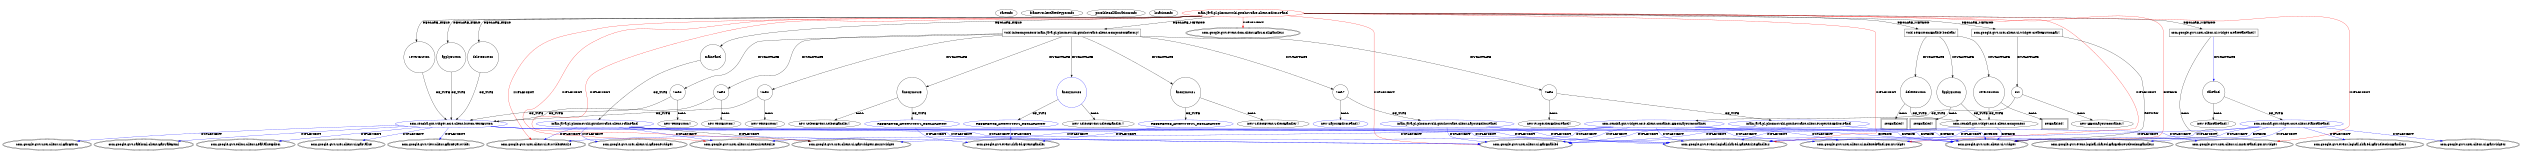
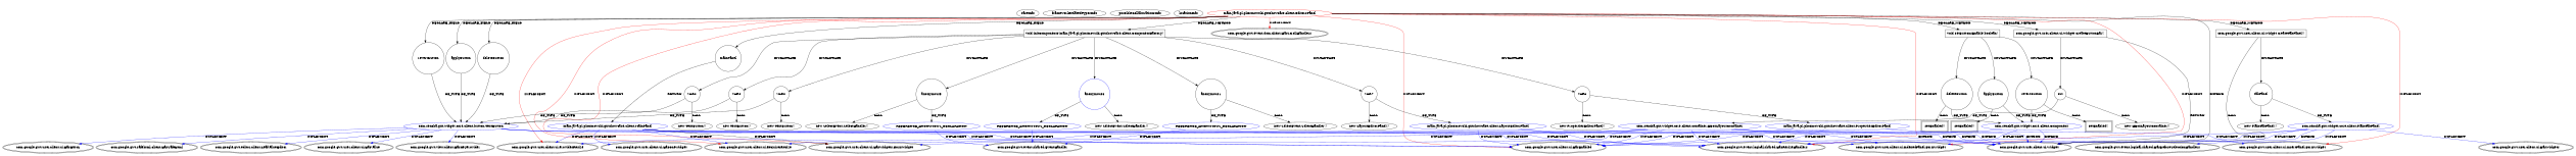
  digraph {
    node [isFrameworkType=false vertexType=FRAMEWORK_INTERFACE_TYPE]
    baseInfo [category=extension_graph graphId=3411 isAnonymous=false possibleRelation=true isFrameworkType="" vertexType=""]
    frameworkRelatedTypesInfo [0="com.google.gwt.user.client.ui.Widget" 1="com.google.gwt.event.logical.shared.HasResizeHandlers" 2="com.google.gwt.user.client.ui.HasEnabled" 3="com.google.gwt.user.client.ui.HasWidgets.ForIsWidget" 4="com.google.gwt.user.client.ui.IndexedPanel.ForIsWidget" 5="com.google.gwt.user.client.ui.RequiresResize" 6="com.google.gwt.user.client.ui.ProvidesResize" 7="com.google.gwt.user.client.ui.InsertPanel.ForIsWidget" 8="com.google.gwt.event.dom.client.HasScrollHandlers" isFrameworkType="" vertexType=""]
    possibleCollaborationsInfo [0="3411~CLIENT_METHOD_DECLARATION-INSTANTIATION-~com.google.gwt.user.client.ui.Widget com.google.gwt.event.logical.shared.HasResizeHandlers com.google.gwt.user.client.ui.HasEnabled com.google.gwt.user.client.ui.HasWidgets.ForIsWidget com.google.gwt.user.client.ui.IndexedPanel.ForIsWidget com.google.gwt.user.client.ui.RequiresResize com.google.gwt.user.client.ui.ProvidesResize com.google.gwt.user.client.ui.InsertPanel.ForIsWidget com.google.gwt.event.dom.client.HasScrollHandlers ~com.google.gwt.user.client.ui.Widget com.google.gwt.event.logical.shared.HasResizeHandlers com.google.gwt.user.client.ui.HasEnabled com.google.gwt.user.client.ui.HasWidgets.ForIsWidget com.google.gwt.user.client.ui.IndexedPanel.ForIsWidget com.google.gwt.user.client.ui.RequiresResize com.google.gwt.user.client.ui.ProvidesResize com.google.gwt.user.client.ui.InsertPanel.ForIsWidget ~false~false" 1="3411~CLIENT_METHOD_DECLARATION-INSTANTIATION-CLIENT_METHOD_DECLARATION-INSTANTIATION-CLIENT_METHOD_DECLARATION-INSTANTIATION-FIELD_DECLARATION-FIELD_DECLARATION-FIELD_DECLARATION-~com.google.gwt.user.client.ui.Widget com.google.gwt.event.logical.shared.HasResizeHandlers com.google.gwt.user.client.ui.HasEnabled com.google.gwt.user.client.ui.HasWidgets.ForIsWidget com.google.gwt.user.client.ui.IndexedPanel.ForIsWidget com.google.gwt.user.client.ui.RequiresResize com.google.gwt.user.client.ui.ProvidesResize com.google.gwt.user.client.ui.InsertPanel.ForIsWidget com.google.gwt.event.dom.client.HasScrollHandlers ~com.google.gwt.user.client.ui.Widget com.google.gwt.event.logical.shared.HasResizeHandlers com.google.gwt.user.client.ui.HasEnabled com.google.gwt.view.client.HasKeyProvider com.google.gwt.user.client.ui.HasValue com.google.gwt.editor.client.LeafValueEditor com.google.gwt.user.client.ui.HasHTML com.google.gwt.safehtml.client.HasSafeHtml ~false~false" 2="3411~CLIENT_METHOD_DECLARATION-INSTANTIATION-~com.google.gwt.user.client.ui.Widget com.google.gwt.event.logical.shared.HasResizeHandlers com.google.gwt.user.client.ui.HasEnabled com.google.gwt.user.client.ui.HasWidgets.ForIsWidget com.google.gwt.user.client.ui.IndexedPanel.ForIsWidget com.google.gwt.user.client.ui.RequiresResize com.google.gwt.user.client.ui.ProvidesResize com.google.gwt.user.client.ui.InsertPanel.ForIsWidget com.google.gwt.event.dom.client.HasScrollHandlers ~com.google.gwt.user.client.ui.Widget com.google.gwt.event.logical.shared.HasResizeHandlers com.google.gwt.user.client.ui.HasEnabled com.google.gwt.user.client.ui.IndexedPanel.ForIsWidget com.google.gwt.event.logical.shared.HasBeforeSelectionHandlers com.google.gwt.event.logical.shared.HasSelectionHandlers com.google.gwt.user.client.ui.HasWidgets ~false~false" 3="3411~FIELD_DECLARATION-~com.google.gwt.user.client.ui.Widget com.google.gwt.event.logical.shared.HasResizeHandlers com.google.gwt.user.client.ui.HasEnabled com.google.gwt.user.client.ui.HasWidgets.ForIsWidget com.google.gwt.user.client.ui.IndexedPanel.ForIsWidget com.google.gwt.user.client.ui.RequiresResize com.google.gwt.user.client.ui.ProvidesResize com.google.gwt.user.client.ui.InsertPanel.ForIsWidget com.google.gwt.event.dom.client.HasScrollHandlers ~com.google.gwt.user.client.ui.Widget com.google.gwt.event.logical.shared.HasResizeHandlers com.google.gwt.user.client.ui.HasEnabled com.google.gwt.user.client.ui.HasWidgets.ForIsWidget com.google.gwt.user.client.ui.IndexedPanel.ForIsWidget com.google.gwt.user.client.ui.RequiresResize com.google.gwt.user.client.ui.ProvidesResize com.google.gwt.user.client.ui.HasOneWidget ~false~false" 4="3411~CLIENT_METHOD_DECLARATION-INSTANTIATION-~com.google.gwt.user.client.ui.Widget com.google.gwt.event.logical.shared.HasResizeHandlers com.google.gwt.user.client.ui.HasEnabled com.google.gwt.user.client.ui.HasWidgets.ForIsWidget com.google.gwt.user.client.ui.IndexedPanel.ForIsWidget com.google.gwt.user.client.ui.RequiresResize com.google.gwt.user.client.ui.ProvidesResize com.google.gwt.user.client.ui.InsertPanel.ForIsWidget com.google.gwt.event.dom.client.HasScrollHandlers ~com.google.gwt.event.shared.EventHandler ~false~true" 5="3411~CLIENT_METHOD_DECLARATION-INSTANTIATION-~com.google.gwt.user.client.ui.Widget com.google.gwt.event.logical.shared.HasResizeHandlers com.google.gwt.user.client.ui.HasEnabled com.google.gwt.user.client.ui.HasWidgets.ForIsWidget com.google.gwt.user.client.ui.IndexedPanel.ForIsWidget com.google.gwt.user.client.ui.RequiresResize com.google.gwt.user.client.ui.ProvidesResize com.google.gwt.user.client.ui.InsertPanel.ForIsWidget com.google.gwt.event.dom.client.HasScrollHandlers ~com.google.gwt.user.client.ui.Widget com.google.gwt.event.logical.shared.HasResizeHandlers com.google.gwt.user.client.ui.HasEnabled ~false~false" 6="3411~CLIENT_METHOD_DECLARATION-METHOD_CALL-CLIENT_METHOD_DECLARATION-METHOD_CALL-CLIENT_METHOD_DECLARATION-METHOD_CALL-~com.google.gwt.user.client.ui.Widget com.google.gwt.event.logical.shared.HasResizeHandlers com.google.gwt.user.client.ui.HasEnabled com.google.gwt.user.client.ui.HasWidgets.ForIsWidget com.google.gwt.user.client.ui.IndexedPanel.ForIsWidget com.google.gwt.user.client.ui.RequiresResize com.google.gwt.user.client.ui.ProvidesResize com.google.gwt.user.client.ui.InsertPanel.ForIsWidget com.google.gwt.event.dom.client.HasScrollHandlers ~com.google.gwt.user.client.ui.Widget com.google.gwt.event.logical.shared.HasResizeHandlers com.google.gwt.user.client.ui.HasEnabled ~false~false" isFrameworkType="" vertexType=""]
    locationInfo [contextSignature=EditorsPanel filePath="/kospiotr-gwt-layout-designer/gwt-layout-designer-master/src/main/java/pl/pkosmowski/gxtshowcase/client/EditorsPanel.java" graphId=3411 projectName="kospiotr-gwt-layout-designer" isFrameworkType="" vertexType=""]
    n5 [color=red label="main.java.pl.pkosmowski.gxtshowcase.client.EditorsPanel" vertexType=ROOT_CLIENT_CLASS_DECLARATION]
    n6 [isFrameworkType=true label="com.google.gwt.user.client.ui.Widget" peripheries=2 vertexType=FRAMEWORK_CLASS_TYPE]
    n7 [isFrameworkType=true label="com.google.gwt.event.logical.shared.HasResizeHandlers" peripheries=2]
    n8 [isFrameworkType=true label="com.google.gwt.user.client.ui.HasEnabled" peripheries=2]
    n9 [isFrameworkType=true label="com.google.gwt.user.client.ui.HasWidgets.ForIsWidget" peripheries=2]
    n10 [isFrameworkType=true label="com.google.gwt.user.client.ui.IndexedPanel.ForIsWidget" peripheries=2]
    n11 [isFrameworkType=true label="com.google.gwt.user.client.ui.RequiresResize" peripheries=2]
    n12 [isFrameworkType=true label="com.google.gwt.user.client.ui.ProvidesResize" peripheries=2]
    n13 [isFrameworkType=true label="com.google.gwt.user.client.ui.InsertPanel.ForIsWidget" peripheries=2]
    n14 [isFrameworkType=true label="com.google.gwt.event.dom.client.HasScrollHandlers" peripheries=2]
    n15 [label=applyButton shape=circle vertexType=FIELD_DECLARATION]
    n16 [label=deleteButton shape=circle vertexType=FIELD_DECLARATION]
    n17 [label=mainPanel shape=circle vertexType=FIELD_DECLARATION]
    n18 [label=revertButton shape=circle vertexType=FIELD_DECLARATION]
    n19 [label="void initComponents(main.java.pl.pkosmowski.gxtshowcase.client.ComponentFactory)" shape=box vertexType=CLIENT_METHOD_DECLARATION]
    n20 [label="com.google.gwt.user.client.ui.Widget createTabPanel()" shape=box vertexType=CLIENT_METHOD_DECLARATION]
    n21 [label="com.google.gwt.user.client.ui.Widget createButtonBar()" shape=box vertexType=CLIENT_METHOD_DECLARATION]
    n22 [label="void setButtonsEnable(boolean)" shape=box vertexType=CLIENT_METHOD_DECLARATION]
    n23 [color=blue label="com.sencha.gxt.widget.core.client.button.TextButton" vertexType=REFERENCE_CLIENT_CLASS_DECLARATION]
    n24 [color=blue label="main.java.pl.pkosmowski.gxtshowcase.client.MainPanel" vertexType=REFERENCE_CLIENT_CLASS_DECLARATION]
    n25 [label=VAR0 shape=circle vertexType=VARIABLE_EXPRESION]
    n26 [label=anonymous1 shape=circle vertexType=VARIABLE_EXPRESION]
    n27 [label=VAR2 shape=circle vertexType=VARIABLE_EXPRESION]
    n28 [color=blue label=anonymous3 shape=circle vertexType=VARIABLE_EXPRESION]
    n29 [label=VAR4 shape=circle vertexType=VARIABLE_EXPRESION]
    n30 [label=anonymous5 shape=circle vertexType=VARIABLE_EXPRESION]
    n31 [label=VAR6 shape=circle vertexType=VARIABLE_EXPRESION]
    n32 [label=VAR7 shape=circle vertexType=VARIABLE_EXPRESION]
    n33 [label=tabPanel shape=circle vertexType=VARIABLE_EXPRESION]
    n34 [label=out shape=circle vertexType=VARIABLE_EXPRESION]
    n35 [label=applyButton shape=circle vertexType=VARIABLE_EXPRESION]
    n36 [label=deleteButton shape=circle vertexType=VARIABLE_EXPRESION]
    n37 [label=revertButton shape=circle vertexType=VARIABLE_EXPRESION]
    n38 [isFrameworkType=true label="com.google.gwt.view.client.HasKeyProvider" peripheries=2]
    n39 [isFrameworkType=true label="com.google.gwt.user.client.ui.HasValue" peripheries=2]
    n40 [isFrameworkType=true label="com.google.gwt.editor.client.LeafValueEditor" peripheries=2]
    n41 [isFrameworkType=true label="com.google.gwt.user.client.ui.HasHTML" peripheries=2]
    n42 [isFrameworkType=true label="com.google.gwt.safehtml.client.HasSafeHtml" peripheries=2]
    n43 [isFrameworkType=true label="com.google.gwt.user.client.ui.HasOneWidget" peripheries=2]
    n44 [label="new TextButton()" vertexType=CONSTRUCTOR_CALL]
    n45 [color=blue label=REFERENCE_ANONYMOUS_DECLARATION vertexType=REFERENCE_ANONYMOUS_DECLARATION]
    n46 [label="new SelectEvent.SelectHandler()" vertexType=CONSTRUCTOR_CALL]
    n47 [label="new TextButton()" vertexType=CONSTRUCTOR_CALL]
    n48 [color=blue label=REFERENCE_ANONYMOUS_DECLARATION vertexType=REFERENCE_ANONYMOUS_DECLARATION]
    n49 [label="new SelectEvent.SelectHandler()" vertexType=CONSTRUCTOR_CALL]
    n50 [label="new TextButton()" vertexType=CONSTRUCTOR_CALL]
    n51 [color=blue label=REFERENCE_ANONYMOUS_DECLARATION vertexType=REFERENCE_ANONYMOUS_DECLARATION]
    n52 [label="new SelectEvent.SelectHandler()" vertexType=CONSTRUCTOR_CALL]
    n53 [color=blue label="main.java.pl.pkosmowski.gxtshowcase.client.PropertiesEditorPanel" vertexType=REFERENCE_CLIENT_CLASS_DECLARATION]
    n54 [label="new PropertiesEditorPanel()" vertexType=CONSTRUCTOR_CALL]
    n55 [color=blue label="main.java.pl.pkosmowski.gxtshowcase.client.LayoutEditorPanel" vertexType=REFERENCE_CLIENT_CLASS_DECLARATION]
-   n56 [label="new LayoutEditorPanel()" vertexType=CONSTRUCTOR_CALL color=blue]
+   n56 [label="new LayoutEditorPanel()" vertexType=CONSTRUCTOR_CALL]
    n57 [isFrameworkType=true label="com.google.gwt.event.shared.EventHandler" peripheries=2]
    n58 [color=blue label="com.sencha.gxt.widget.core.client.PlainTabPanel" vertexType=REFERENCE_CLIENT_CLASS_DECLARATION]
    n59 [label="new PlainTabPanel()" vertexType=CONSTRUCTOR_CALL]
    n60 [isFrameworkType=true label="com.google.gwt.event.logical.shared.HasBeforeSelectionHandlers" peripheries=2]
-   n61 [isFrameworkType=true label="com.google.gwt.event.logical.shared.HasSelectionHandlers" peripheries=2]
    n62 [isFrameworkType=true label="com.google.gwt.user.client.ui.HasWidgets" peripheries=2]
    n63 [color=blue label="com.sencha.gxt.widget.core.client.container.HBoxLayoutContainer" vertexType=REFERENCE_CLIENT_CLASS_DECLARATION]
    n64 [label="new HBoxLayoutContainer()" vertexType=CONSTRUCTOR_CALL]
-   n65 [color=black label="com.sencha.gxt.widget.core.client.Component" vertexType=REFERENCE_CLIENT_CLASS_DECLARATION]
+   n65 [color=blue label="com.sencha.gxt.widget.core.client.Component" vertexType=REFERENCE_CLIENT_CLASS_DECLARATION]
    n66 [isFrameworkType=true label="setEnabled()" peripheries=2 shape=box vertexType=INSIDE_CALL]
    n67 [isFrameworkType=true label="setEnabled()" peripheries=2 shape=box vertexType=INSIDE_CALL]
    n68 [isFrameworkType=true label="setEnabled()" peripheries=2 shape=box vertexType=INSIDE_CALL]
-   n5 -> n6 [color=red label=EXTEND]
+   n5 -> n6 [color=black label=EXTEND]
    n5 -> n7 [color=red label=IMPLEMENT]
    n5 -> n8 [color=red label=IMPLEMENT]
    n5 -> n9 [color=red label=IMPLEMENT]
    n5 -> n10 [color=red label=IMPLEMENT]
    n5 -> n11 [color=red label=IMPLEMENT]
    n5 -> n12 [color=red label=IMPLEMENT]
    n5 -> n13 [color=red label=IMPLEMENT]
    n5 -> n14 [color=red label=IMPLEMENT]
    n5 -> n15 [label=DECLARE_FIELD]
    n5 -> n16 [label=DECLARE_FIELD]
    n5 -> n17 [label=DECLARE_FIELD]
    n5 -> n18 [label=DECLARE_FIELD]
    n5 -> n19 [label=DECLARE_METHOD]
    n5 -> n20 [label=DECLARE_METHOD]
    n5 -> n21 [label=DECLARE_METHOD]
    n5 -> n22 [label=DECLARE_METHOD]
    n15 -> n23 [label=OF_TYPE]
    n16 -> n23 [label=OF_TYPE]
-   n17 -> n24 [label=OF_TYPE]
+   n17 -> n24 [label=RETURN]
    n18 -> n23 [label=OF_TYPE]
    n19 -> n25 [label=INSTANTIATE]
    n19 -> n26 [label=INSTANTIATE]
    n19 -> n27 [label=INSTANTIATE]
    n19 -> n28 [label=INSTANTIATE]
    n19 -> n29 [label=INSTANTIATE]
    n19 -> n30 [label=INSTANTIATE]
    n19 -> n31 [label=INSTANTIATE]
    n19 -> n32 [label=INSTANTIATE]
    n20 -> n6 [label=CALL]
-   n20 -> n33 [label=INSTANTIATE color=blue]
+   n20 -> n33 [label=INSTANTIATE]
    n21 -> n6 [label=RETURN]
    n21 -> n34 [label=INSTANTIATE]
    n22 -> n35 [label=INSTANTIATE]
    n22 -> n36 [label=INSTANTIATE]
    n22 -> n37 [label=INSTANTIATE]
    n23 -> n6 [color=blue label=EXTEND]
    n23 -> n7 [color=blue label=IMPLEMENT]
    n23 -> n8 [color=blue label=IMPLEMENT]
    n23 -> n38 [color=blue label=IMPLEMENT]
    n23 -> n39 [color=blue label=IMPLEMENT]
    n23 -> n40 [color=blue label=IMPLEMENT]
    n23 -> n41 [color=blue label=IMPLEMENT]
    n23 -> n42 [color=blue label=IMPLEMENT]
    n24 -> n6 [color=blue label=EXTEND]
    n24 -> n7 [color=blue label=IMPLEMENT]
    n24 -> n8 [color=blue label=IMPLEMENT]
    n24 -> n9 [color=black label=IMPLEMENT]
    n24 -> n10 [color=blue label=IMPLEMENT]
    n24 -> n11 [color=blue label=IMPLEMENT]
    n24 -> n12 [color=blue label=IMPLEMENT]
    n24 -> n43 [color=blue label=IMPLEMENT]
    n25 -> n23 [label=OF_TYPE]
    n25 -> n44 [label=CALL]
    n26 -> n45 [label=OF_TYPE]
    n26 -> n46 [label=CALL]
    n27 -> n23 [label=OF_TYPE]
    n27 -> n47 [label=CALL]
    n28 -> n48 [label=OF_TYPE]
    n28 -> n49 [label=CALL]
    n29 -> n23 [label=OF_TYPE]
    n29 -> n50 [label=CALL]
    n30 -> n51 [label=OF_TYPE]
    n30 -> n52 [label=CALL]
    n31 -> n53 [label=OF_TYPE]
    n31 -> n54 [label=CALL]
    n32 -> n55 [label=OF_TYPE]
    n32 -> n56 [label=CALL]
    n33 -> n58 [label=OF_TYPE]
    n33 -> n59 [label=CALL]
    n34 -> n63 [label=OF_TYPE]
    n34 -> n64 [label=CALL]
    n35 -> n65 [label=OF_TYPE]
    n35 -> n66 [label=CALL]
    n36 -> n65 [label=OF_TYPE]
    n36 -> n67 [label=CALL]
    n37 -> n65 [label=OF_TYPE]
    n37 -> n68 [label=CALL]
    n45 -> n57 [color=blue label=IMPLEMENT]
    n48 -> n57 [color=blue label=IMPLEMENT]
    n51 -> n57 [color=blue label=IMPLEMENT]
    n53 -> n6 [color=blue label=EXTEND]
    n53 -> n7 [color=blue label=IMPLEMENT]
    n53 -> n8 [color=blue label=IMPLEMENT]
    n55 -> n6 [color=blue label=EXTEND]
    n55 -> n7 [color=blue label=IMPLEMENT]
    n55 -> n8 [color=blue label=IMPLEMENT]
    n58 -> n6 [color=blue label=EXTEND]
    n58 -> n7 [color=blue label=IMPLEMENT]
    n58 -> n8 [color=blue label=IMPLEMENT]
    n58 -> n10 [color=blue label=IMPLEMENT]
    n58 -> n60 [color=blue label=IMPLEMENT]
-   n58 -> n61 [color=blue label=IMPLEMENT]
    n58 -> n62 [color=blue label=IMPLEMENT]
    n63 -> n6 [color=blue label=EXTEND]
    n63 -> n7 [color=blue label=IMPLEMENT]
    n63 -> n8 [color=blue label=IMPLEMENT]
    n63 -> n9 [color=blue label=IMPLEMENT]
    n63 -> n10 [color=blue label=IMPLEMENT]
    n63 -> n11 [color=blue label=IMPLEMENT]
    n63 -> n12 [color=blue label=IMPLEMENT]
    n63 -> n13 [color=blue label=IMPLEMENT]
    n65 -> n6 [color=blue label=EXTEND]
    n65 -> n7 [color=blue label=IMPLEMENT]
    n65 -> n8 [color=blue label=IMPLEMENT]
  }
